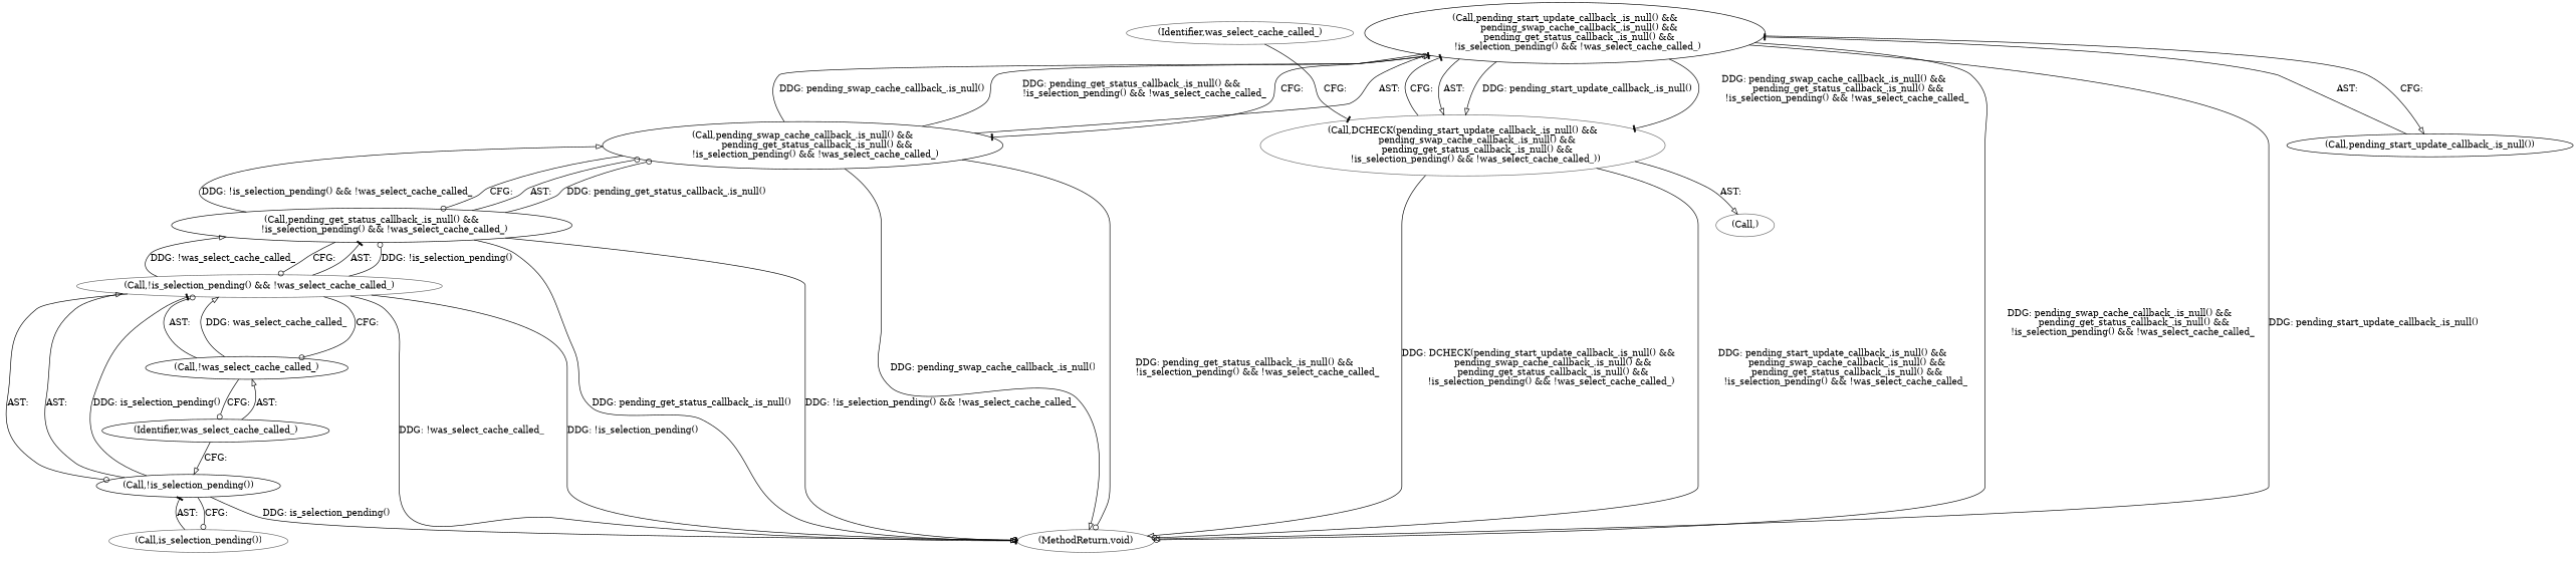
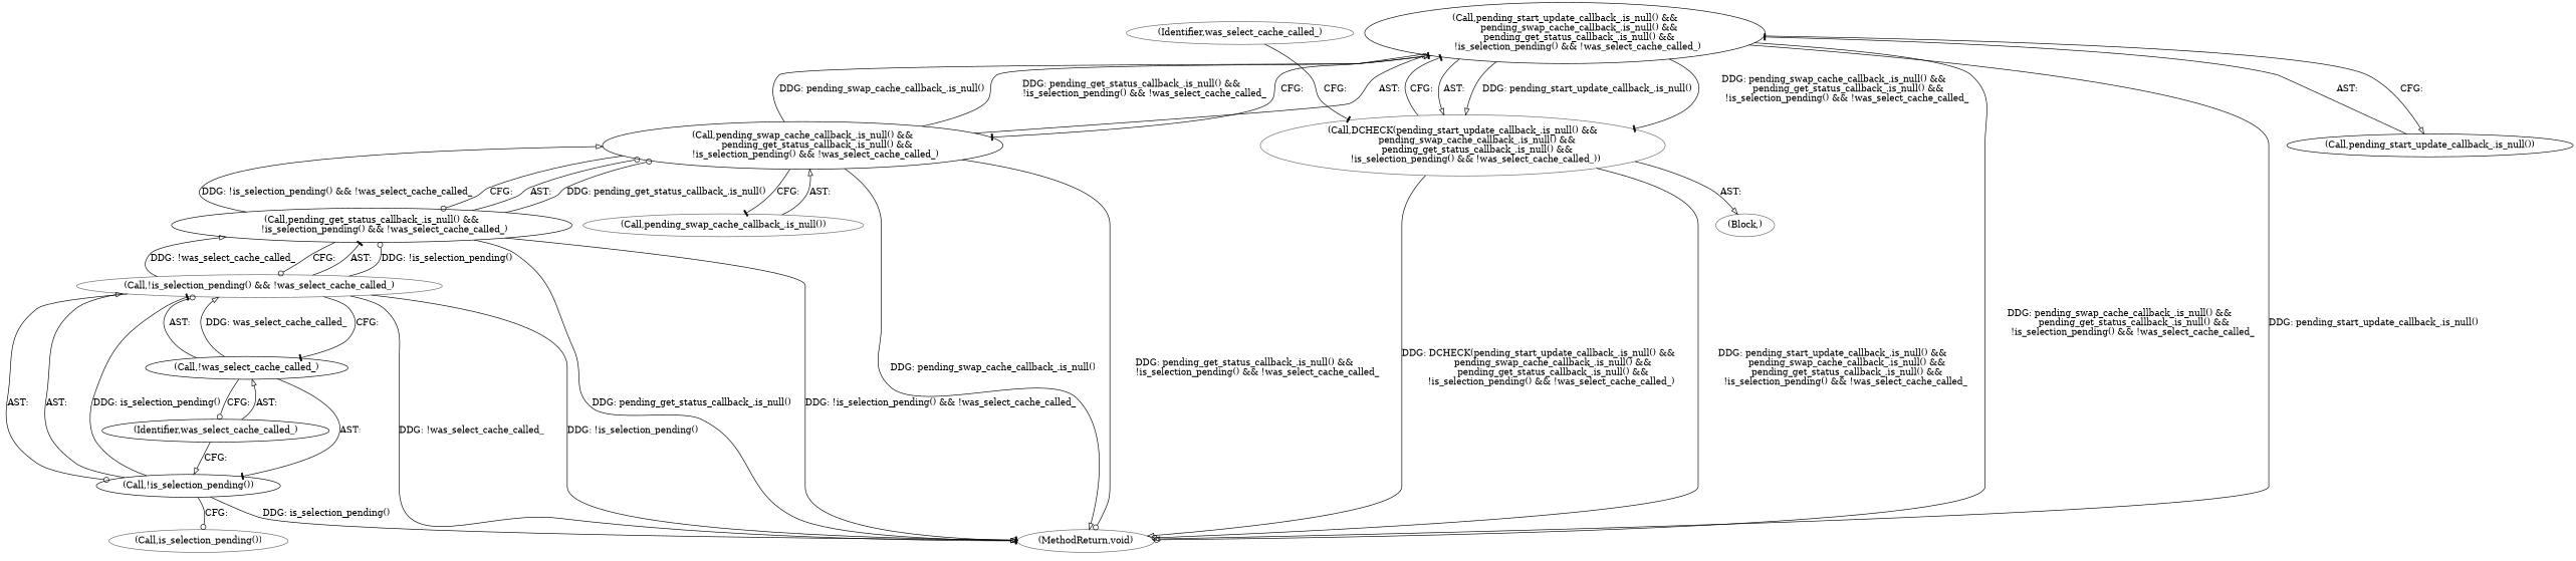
  digraph {
    node [color=black]
    edge [arrowhead=onormal]
    n1 [label="(Call,pending_start_update_callback_.is_null() &&\n          pending_swap_cache_callback_.is_null() &&\n          pending_get_status_callback_.is_null() &&\n         !is_selection_pending() && !was_select_cache_called_)"]
    n2 [label="(Call,pending_swap_cache_callback_.is_null() &&\n          pending_get_status_callback_.is_null() &&\n         !is_selection_pending() && !was_select_cache_called_)"]
    n3 [color=gray40 label="(Call,DCHECK(pending_start_update_callback_.is_null() &&\n          pending_swap_cache_callback_.is_null() &&\n          pending_get_status_callback_.is_null() &&\n         !is_selection_pending() && !was_select_cache_called_))"]
    n4 [color=gray40 label="(MethodReturn,void)"]
    n5 [label="(Call,pending_start_update_callback_.is_null())"]
    n6 [label="(Call,pending_get_status_callback_.is_null() &&\n         !is_selection_pending() && !was_select_cache_called_)"]
-   n8 [color=gray40 label="(Call,)"]
+   n7 [color=gray40 label="(Call,pending_swap_cache_callback_.is_null())"]
+   n8 [color=gray40 label="(Block,)"]
    n9 [color=gray40 label="(Call,!is_selection_pending() && !was_select_cache_called_)"]
    n10 [label="(Call,!is_selection_pending())"]
    n11 [label="(Call,!was_select_cache_called_)"]
    n12 [color=gray40 label="(Call,is_selection_pending())"]
    n13 [label="(Identifier,was_select_cache_called_)"]
    n14 [color=gray40 label="(Identifier,was_select_cache_called_)"]
    n1 -> n2 [arrowhead=tee label="CFG: "]
    n1 -> n3 [label="AST: "]
    n1 -> n3 [label="DDG: pending_start_update_callback_.is_null()"]
    n1 -> n3 [arrowhead=tee label="DDG: pending_swap_cache_callback_.is_null() &&\n          pending_get_status_callback_.is_null() &&\n         !is_selection_pending() && !was_select_cache_called_"]
    n1 -> n4 [arrowhead=odot label="DDG: pending_swap_cache_callback_.is_null() &&\n          pending_get_status_callback_.is_null() &&\n         !is_selection_pending() && !was_select_cache_called_"]
    n1 -> n4 [label="DDG: pending_start_update_callback_.is_null()"]
    n1 -> n5 [label="CFG: "]
    n2 -> n1 [arrowhead=odot label="AST: "]
    n2 -> n1 [label="DDG: pending_swap_cache_callback_.is_null()"]
    n2 -> n1 [arrowhead=tee label="DDG: pending_get_status_callback_.is_null() &&\n         !is_selection_pending() && !was_select_cache_called_"]
    n2 -> n4 [label="DDG: pending_swap_cache_callback_.is_null()"]
    n2 -> n4 [arrowhead=odot label="DDG: pending_get_status_callback_.is_null() &&\n         !is_selection_pending() && !was_select_cache_called_"]
    n2 -> n6 [arrowhead=odot label="CFG: "]
+   n2 -> n7 [arrowhead=tee label="CFG: "]
    n3 -> n1 [arrowhead=tee label="CFG: "]
    n3 -> n4 [label="DDG: DCHECK(pending_start_update_callback_.is_null() &&\n          pending_swap_cache_callback_.is_null() &&\n          pending_get_status_callback_.is_null() &&\n         !is_selection_pending() && !was_select_cache_called_)"]
    n3 -> n4 [arrowhead=odot label="DDG: pending_start_update_callback_.is_null() &&\n          pending_swap_cache_callback_.is_null() &&\n          pending_get_status_callback_.is_null() &&\n         !is_selection_pending() && !was_select_cache_called_"]
    n3 -> n8 [label="AST: "]
    n5 -> n1 [arrowhead=tee label="AST: "]
    n6 -> n2 [arrowhead=odot label="AST: "]
    n6 -> n2 [arrowhead=odot label="DDG: pending_get_status_callback_.is_null()"]
    n6 -> n2 [label="DDG: !is_selection_pending() && !was_select_cache_called_"]
    n6 -> n4 [label="DDG: pending_get_status_callback_.is_null()"]
    n6 -> n4 [label="DDG: !is_selection_pending() && !was_select_cache_called_"]
    n6 -> n9 [arrowhead=odot label="CFG: "]
+   n7 -> n2 [label="AST: "]
    n9 -> n4 [arrowhead=tee label="DDG: !was_select_cache_called_"]
    n9 -> n4 [arrowhead=odot label="DDG: !is_selection_pending()"]
    n9 -> n6 [arrowhead=tee label="AST: "]
    n9 -> n6 [arrowhead=odot label="DDG: !is_selection_pending()"]
    n9 -> n6 [label="DDG: !was_select_cache_called_"]
    n9 -> n10 [arrowhead=odot label="AST: "]
-   n9 -> n11 [arrowhead=odot label="CFG: "]
-   n10 -> n4 [arrowhead=odot label="DDG: is_selection_pending()"]
+   n9 -> n11 [arrowhead=tee label="CFG: "]
+   n10 -> n4 [arrowhead=tee label="DDG: is_selection_pending()"]
    n10 -> n9 [label="AST: "]
    n10 -> n9 [arrowhead=tee label="DDG: is_selection_pending()"]
    n10 -> n12 [arrowhead=odot label="CFG: "]
    n11 -> n9 [arrowhead=odot label="AST: "]
    n11 -> n9 [label="DDG: was_select_cache_called_"]
    n11 -> n13 [arrowhead=odot label="CFG: "]
-   n12 -> n10 [arrowhead=tee label="AST: "]
+   n11 -> n10 [arrowhead=tee label="AST: "]
    n13 -> n10 [label="CFG: "]
    n13 -> n11 [label="AST: "]
    n14 -> n3 [arrowhead=tee label="CFG: "]
  }
